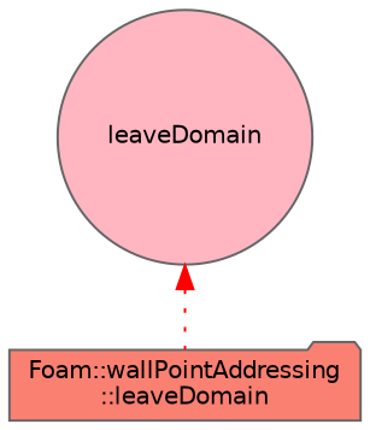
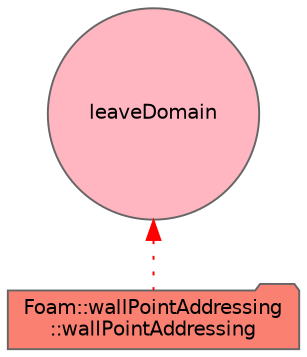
  digraph {
    rankdir=TB
    node [fontname=Helvetica fontsize=10 style=filled]
    n1 [color=gray40 fillcolor=lightpink fontcolor=black height=0.2 label=leaveDomain shape=circle width=0.4]
-   n2 [color=grey40 fillcolor=salmon height=0.2 label="Foam::wallPointAddressing\l::leaveDomain" shape=folder width=0.4]
+   n2 [color=grey40 fillcolor=salmon height=0.2 label="Foam::wallPointAddressing\l::wallPointAddressing" shape=folder width=0.4]
    n1 -> n2 [color=red dir=back fontname=Helvetica fontsize=10 labelfontname=Helvetica labelfontsize=10 style=dotted]
  }
